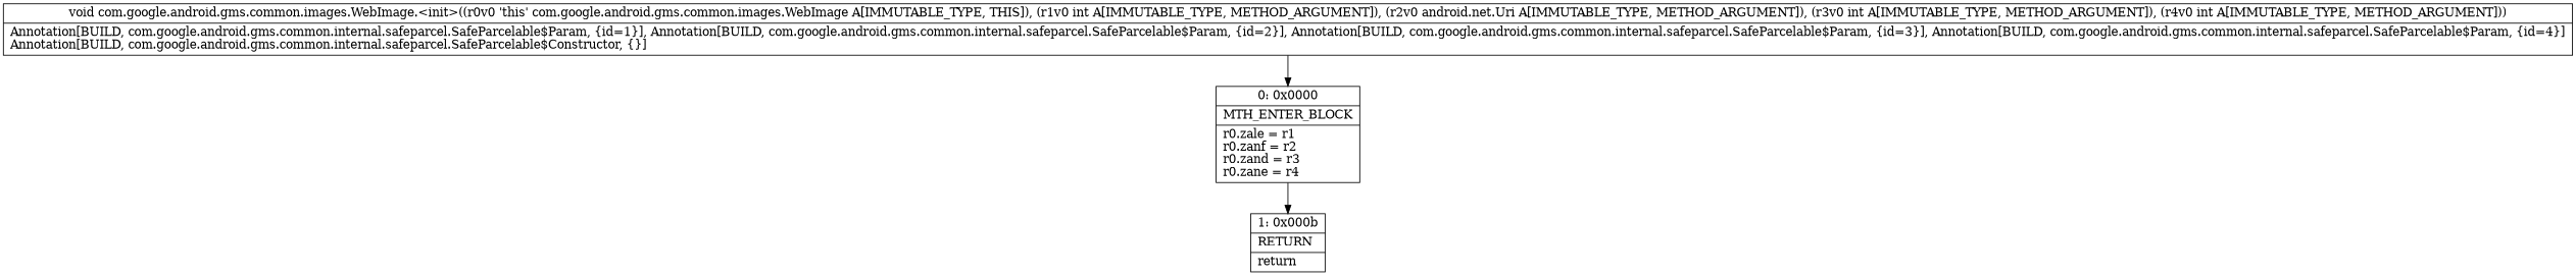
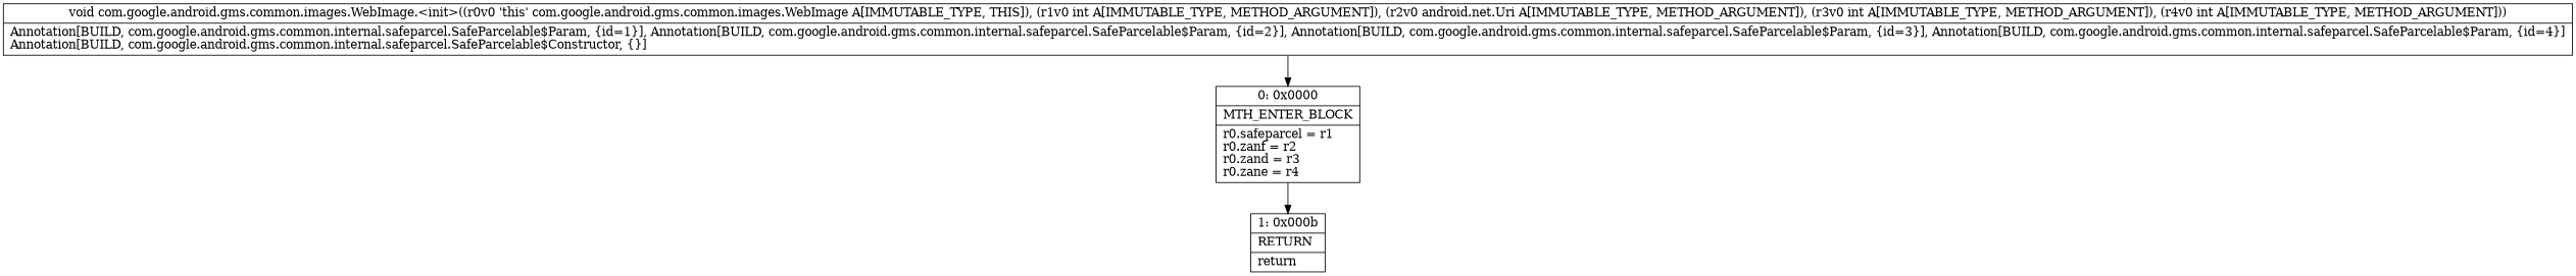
  digraph {
    node [shape=record]
-   n1 [label="{0\:\ 0x0000|MTH_ENTER_BLOCK\l|r0.zale = r1\lr0.zanf = r2\lr0.zand = r3\lr0.zane = r4\l}"]
+   n1 [label="{0\:\ 0x0000|MTH_ENTER_BLOCK\l|r0.safeparcel = r1\lr0.zanf = r2\lr0.zand = r3\lr0.zane = r4\l}"]
    n2 [label="{1\:\ 0x000b|RETURN\l|return\l}"]
    n3 [label="{void com.google.android.gms.common.images.WebImage.\<init\>((r0v0 'this' com.google.android.gms.common.images.WebImage A[IMMUTABLE_TYPE, THIS]), (r1v0 int A[IMMUTABLE_TYPE, METHOD_ARGUMENT]), (r2v0 android.net.Uri A[IMMUTABLE_TYPE, METHOD_ARGUMENT]), (r3v0 int A[IMMUTABLE_TYPE, METHOD_ARGUMENT]), (r4v0 int A[IMMUTABLE_TYPE, METHOD_ARGUMENT]))  | Annotation[BUILD, com.google.android.gms.common.internal.safeparcel.SafeParcelable$Param, \{id=1\}], Annotation[BUILD, com.google.android.gms.common.internal.safeparcel.SafeParcelable$Param, \{id=2\}], Annotation[BUILD, com.google.android.gms.common.internal.safeparcel.SafeParcelable$Param, \{id=3\}], Annotation[BUILD, com.google.android.gms.common.internal.safeparcel.SafeParcelable$Param, \{id=4\}]\lAnnotation[BUILD, com.google.android.gms.common.internal.safeparcel.SafeParcelable$Constructor, \{\}]\l}"]
    n1 -> n2
    n3 -> n1
  }
